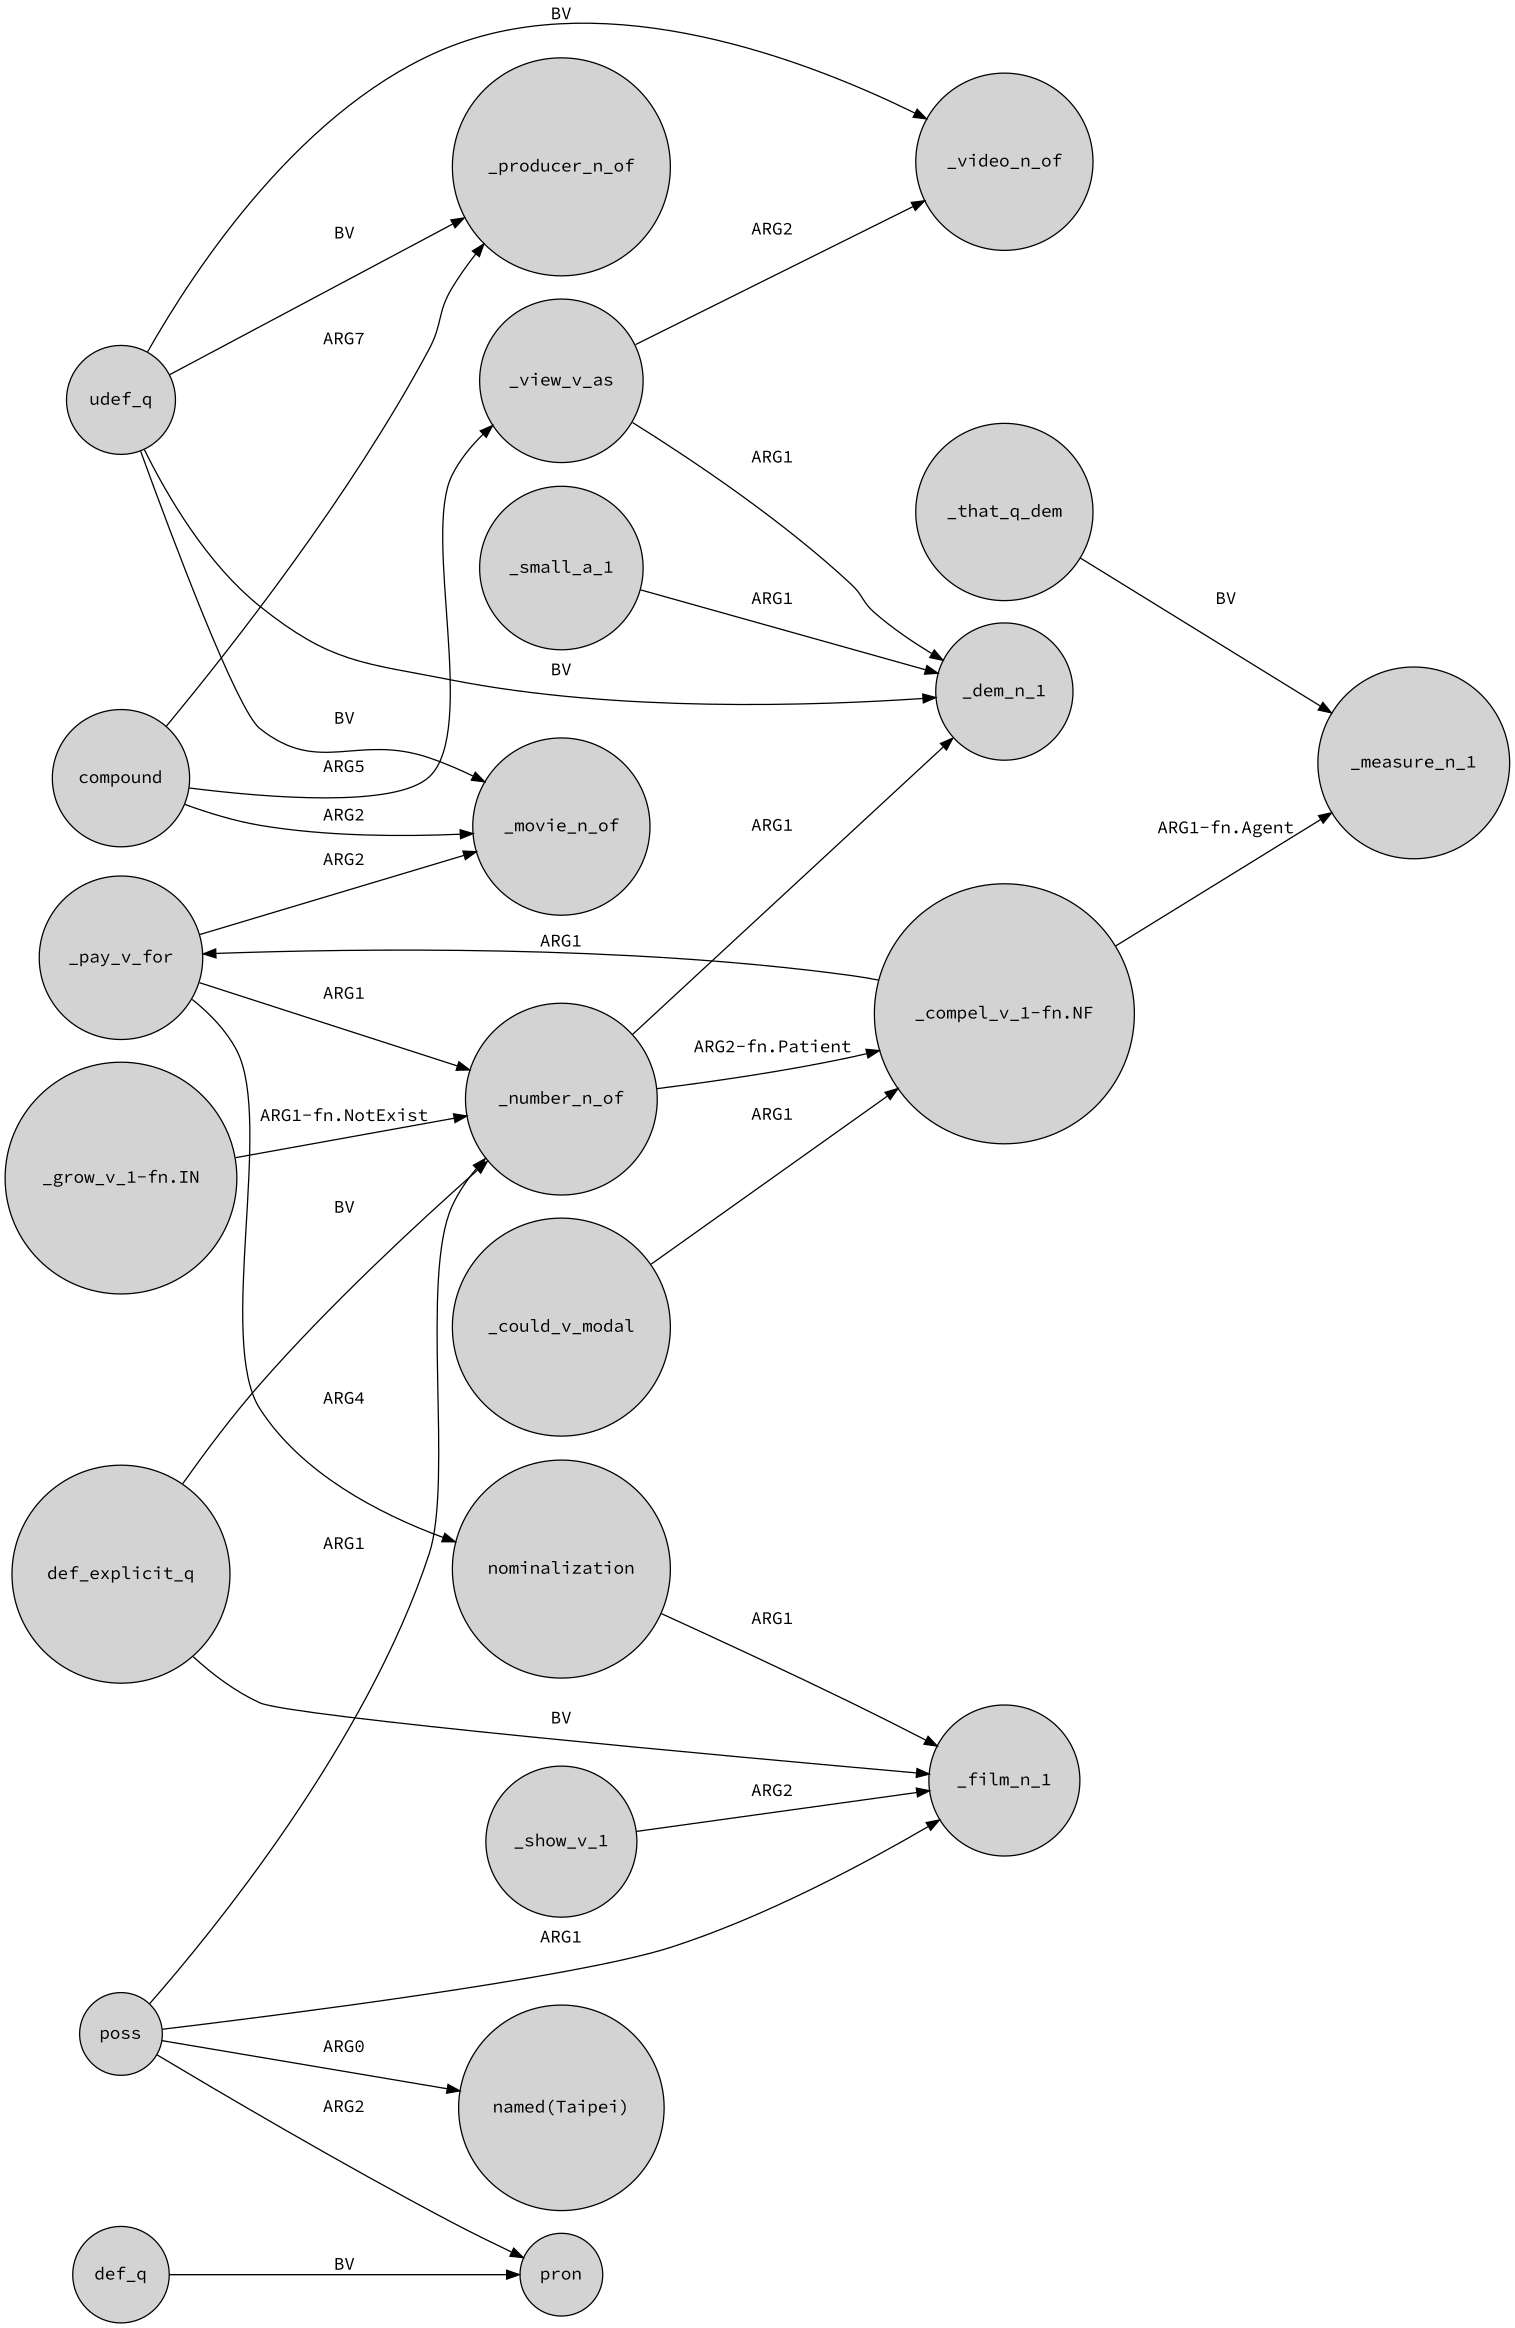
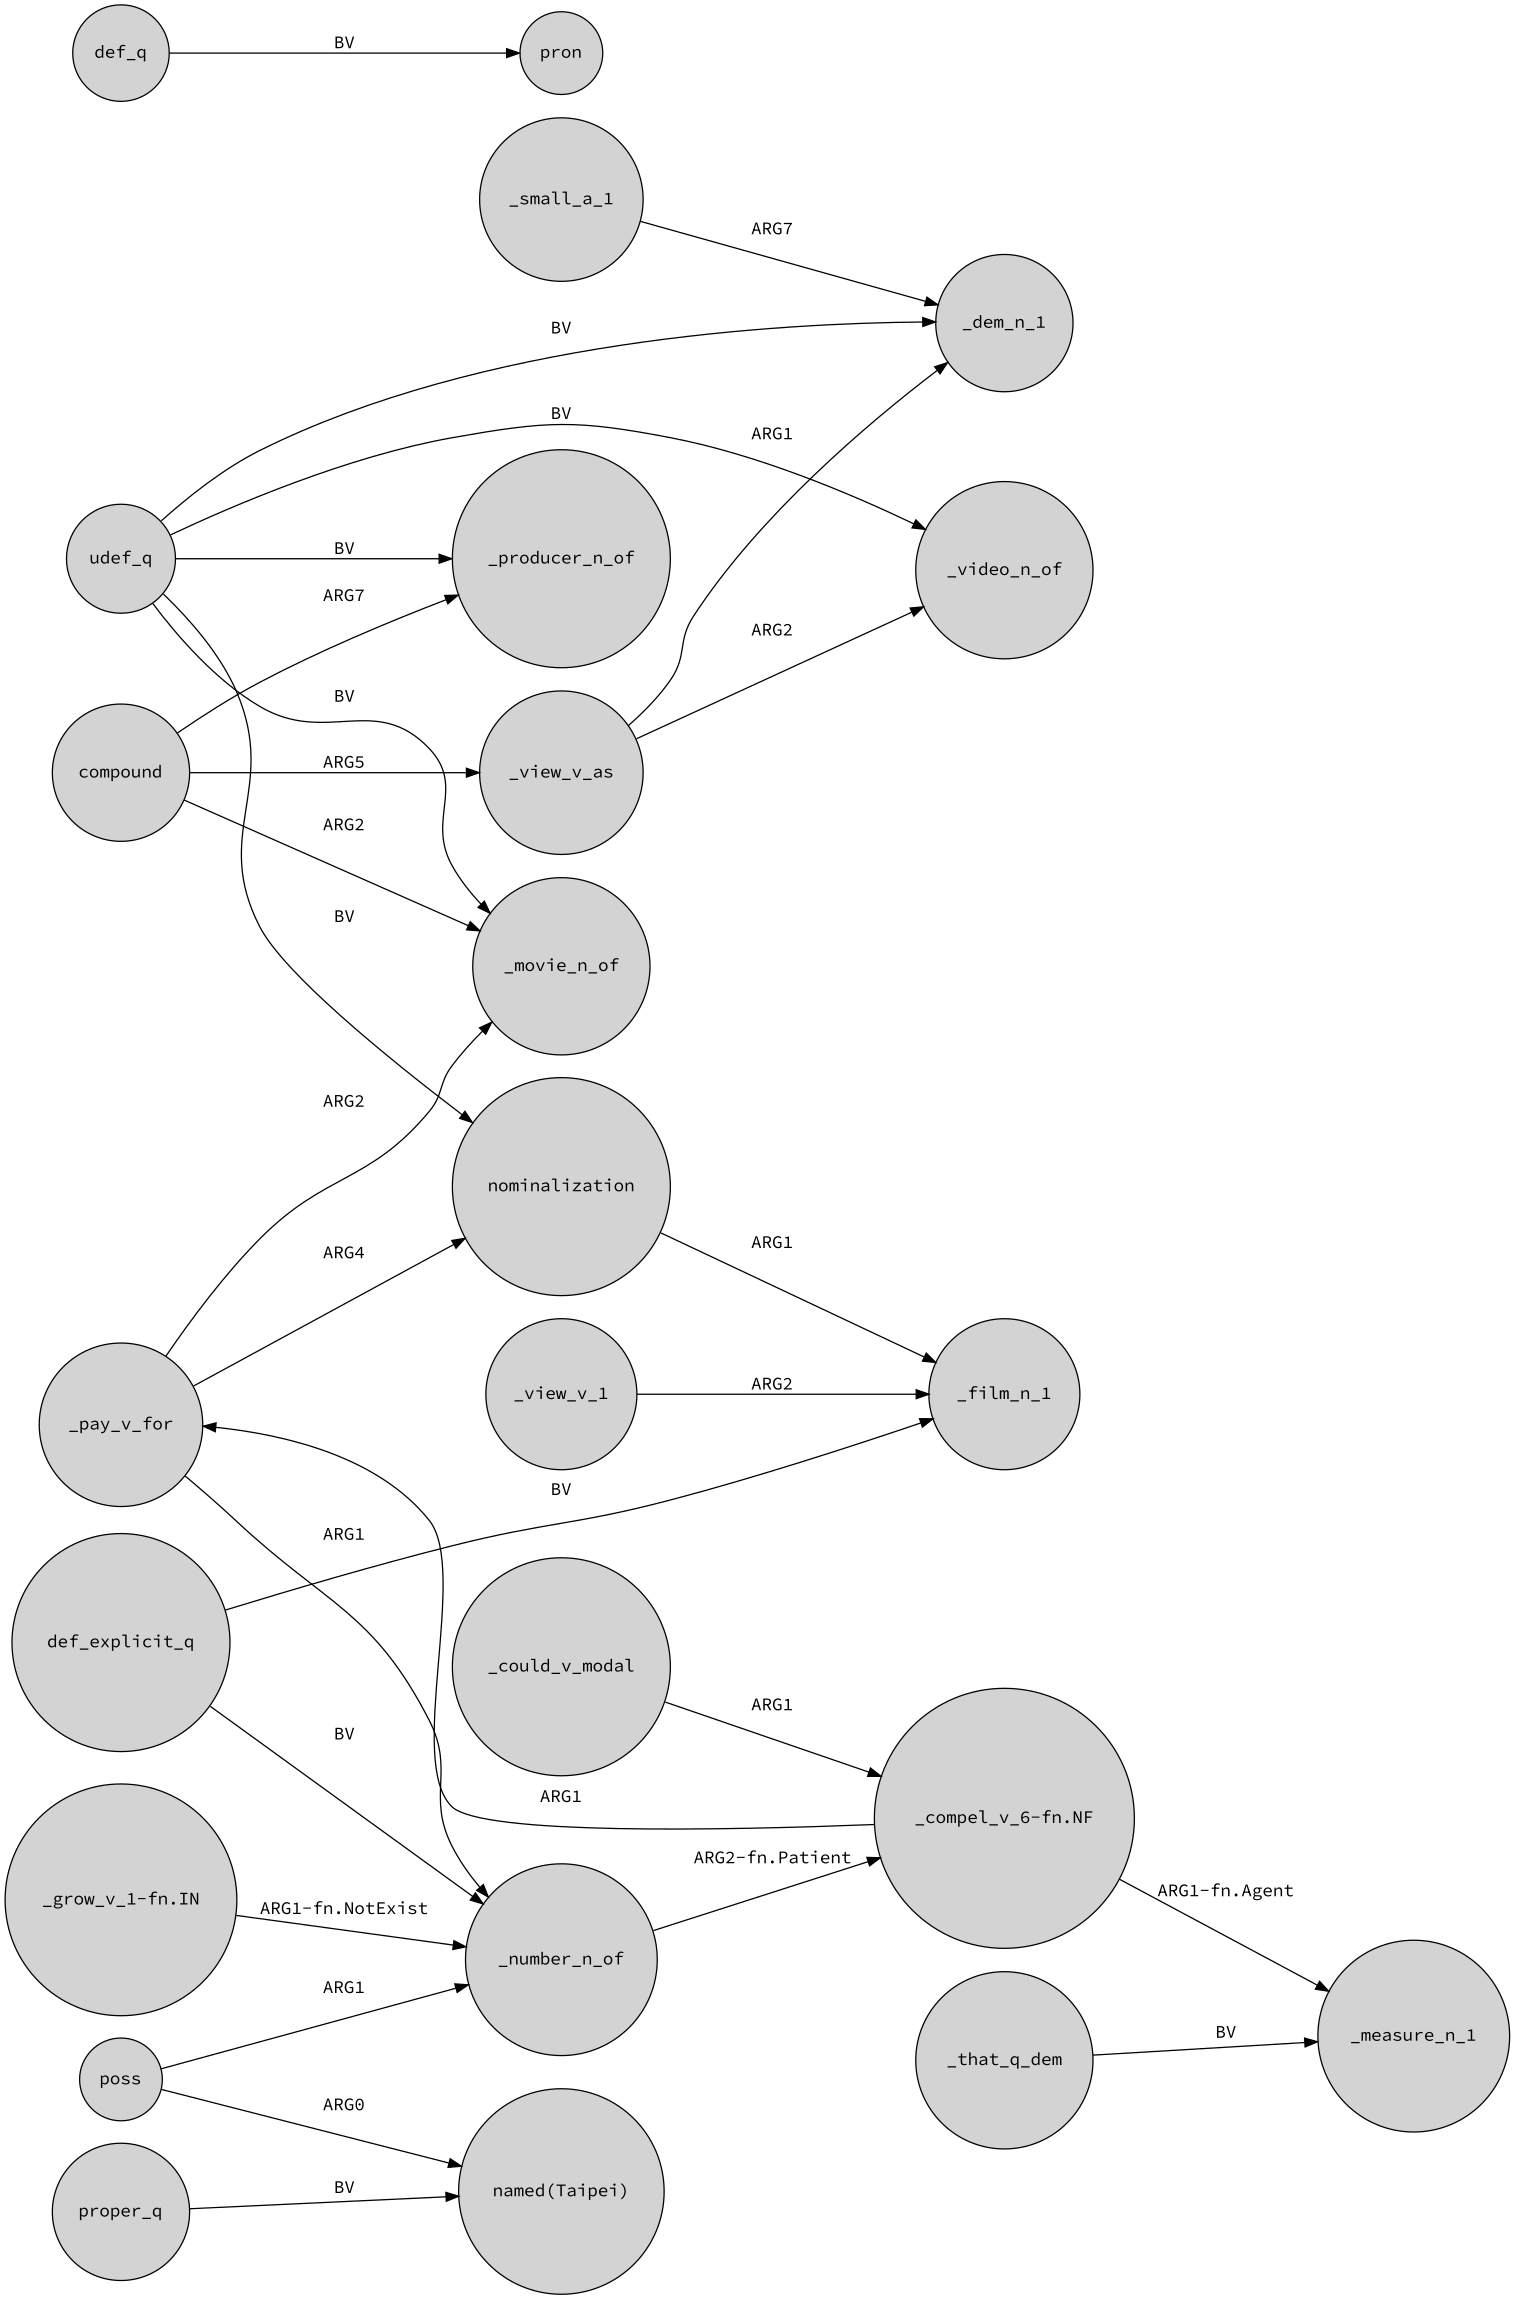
  digraph {
    fontname="Source Code Pro"
    rankdir=LR
    node [fontname="Source Code Pro" shape=circle style=filled]
    edge [fontname="Source Code Pro"]
    compound
    _producer_n_of
    _view_v_as
    _movie_n_of
    _video_n_of
    n6 [label=_dem_n_1]
-   _show_v_1
+   _show_v_1 [label=_view_v_1]
    _film_n_1
    poss
    pron
    "named(Taipei)"
    _number_n_of
-   "_compel_v_1-fn.NF"
+   "_compel_v_1-fn.NF" [label="_compel_v_6-fn.NF"]
+   proper_q
    nominalization
    _measure_n_1
    _pay_v_for
    _could_v_modal
    udef_q
    _small_a_1
    def_explicit_q
    n22 [label=def_q]
    _that_q_dem
    "_grow_v_1-fn.IN"
    compound -> _producer_n_of [label=ARG7]
    compound -> _view_v_as [label=ARG5]
    compound -> _movie_n_of [label=ARG2]
    _view_v_as -> _video_n_of [label=ARG2]
    _view_v_as -> n6 [label=ARG1]
    _show_v_1 -> _film_n_1 [label=ARG2]
-   poss -> _film_n_1 [label=ARG1]
-   poss -> pron [label=ARG2]
    poss -> "named(Taipei)" [label=ARG0]
    poss -> _number_n_of [label=ARG1]
-   _number_n_of -> n6 [label=ARG1]
    _number_n_of -> "_compel_v_1-fn.NF" [label="ARG2-fn.Patient"]
    "_compel_v_1-fn.NF" -> _measure_n_1 [label="ARG1-fn.Agent"]
    "_compel_v_1-fn.NF" -> _pay_v_for [label=ARG1]
+   proper_q -> "named(Taipei)" [label=BV]
    nominalization -> _film_n_1 [label=ARG1]
    _pay_v_for -> _movie_n_of [label=ARG2]
    _pay_v_for -> _number_n_of [label=ARG1]
    _pay_v_for -> nominalization [label=ARG4]
    _could_v_modal -> "_compel_v_1-fn.NF" [label=ARG1]
    udef_q -> _producer_n_of [label=BV]
    udef_q -> _movie_n_of [label=BV]
    udef_q -> _video_n_of [label=BV]
    udef_q -> n6 [label=BV]
-   _small_a_1 -> n6 [label=ARG1]
+   udef_q -> nominalization [label=BV]
+   _small_a_1 -> n6 [label=ARG7]
    def_explicit_q -> _film_n_1 [label=BV]
    def_explicit_q -> _number_n_of [label=BV]
    n22 -> pron [label=BV]
    _that_q_dem -> _measure_n_1 [label=BV]
    "_grow_v_1-fn.IN" -> _number_n_of [label="ARG1-fn.NotExist"]
  }
